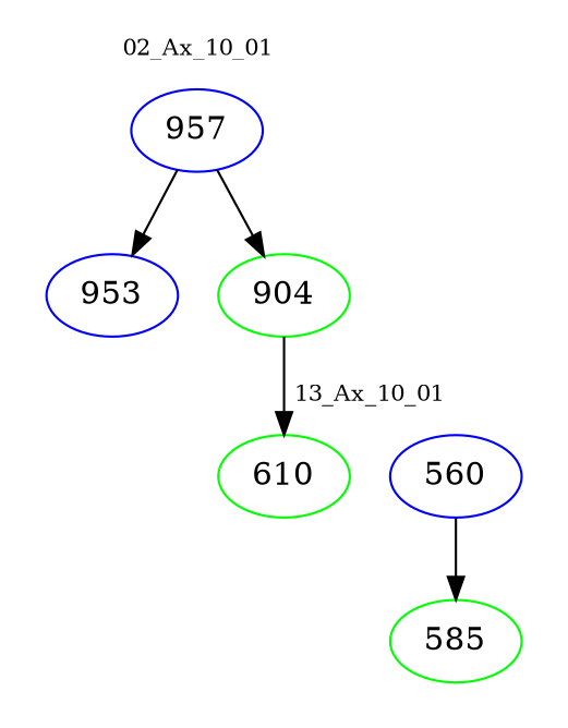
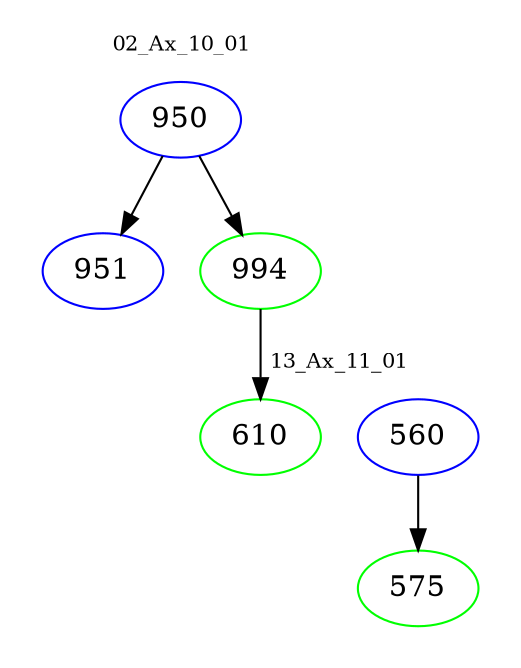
  digraph {
    node [color=blue]
    edge [color=black]
-   n1 [label=957]
-   n2 [label=953]
-   n3 [color=green label=904]
+   n1 [label=950]
+   n2 [label=951]
+   n3 [color=green label=994]
    n4 [label=560]
    n5 [color=green label=610]
-   n6 [color=green label=585]
+   n6 [color=green label=575]
    subgraph cluster_1 {
      color=white
      fontsize=10
      label="02_Ax_10_01"
      n1
      n2
      n3
    }
    subgraph cluster_2 {
      color=white
      fontsize=10
-     label="13_Ax_10_01"
+     label="13_Ax_11_01"
      n4
      n5
      n6
    }
    n1 -> n2
    n1 -> n3
    n3 -> n5
    n4 -> n6
  }
